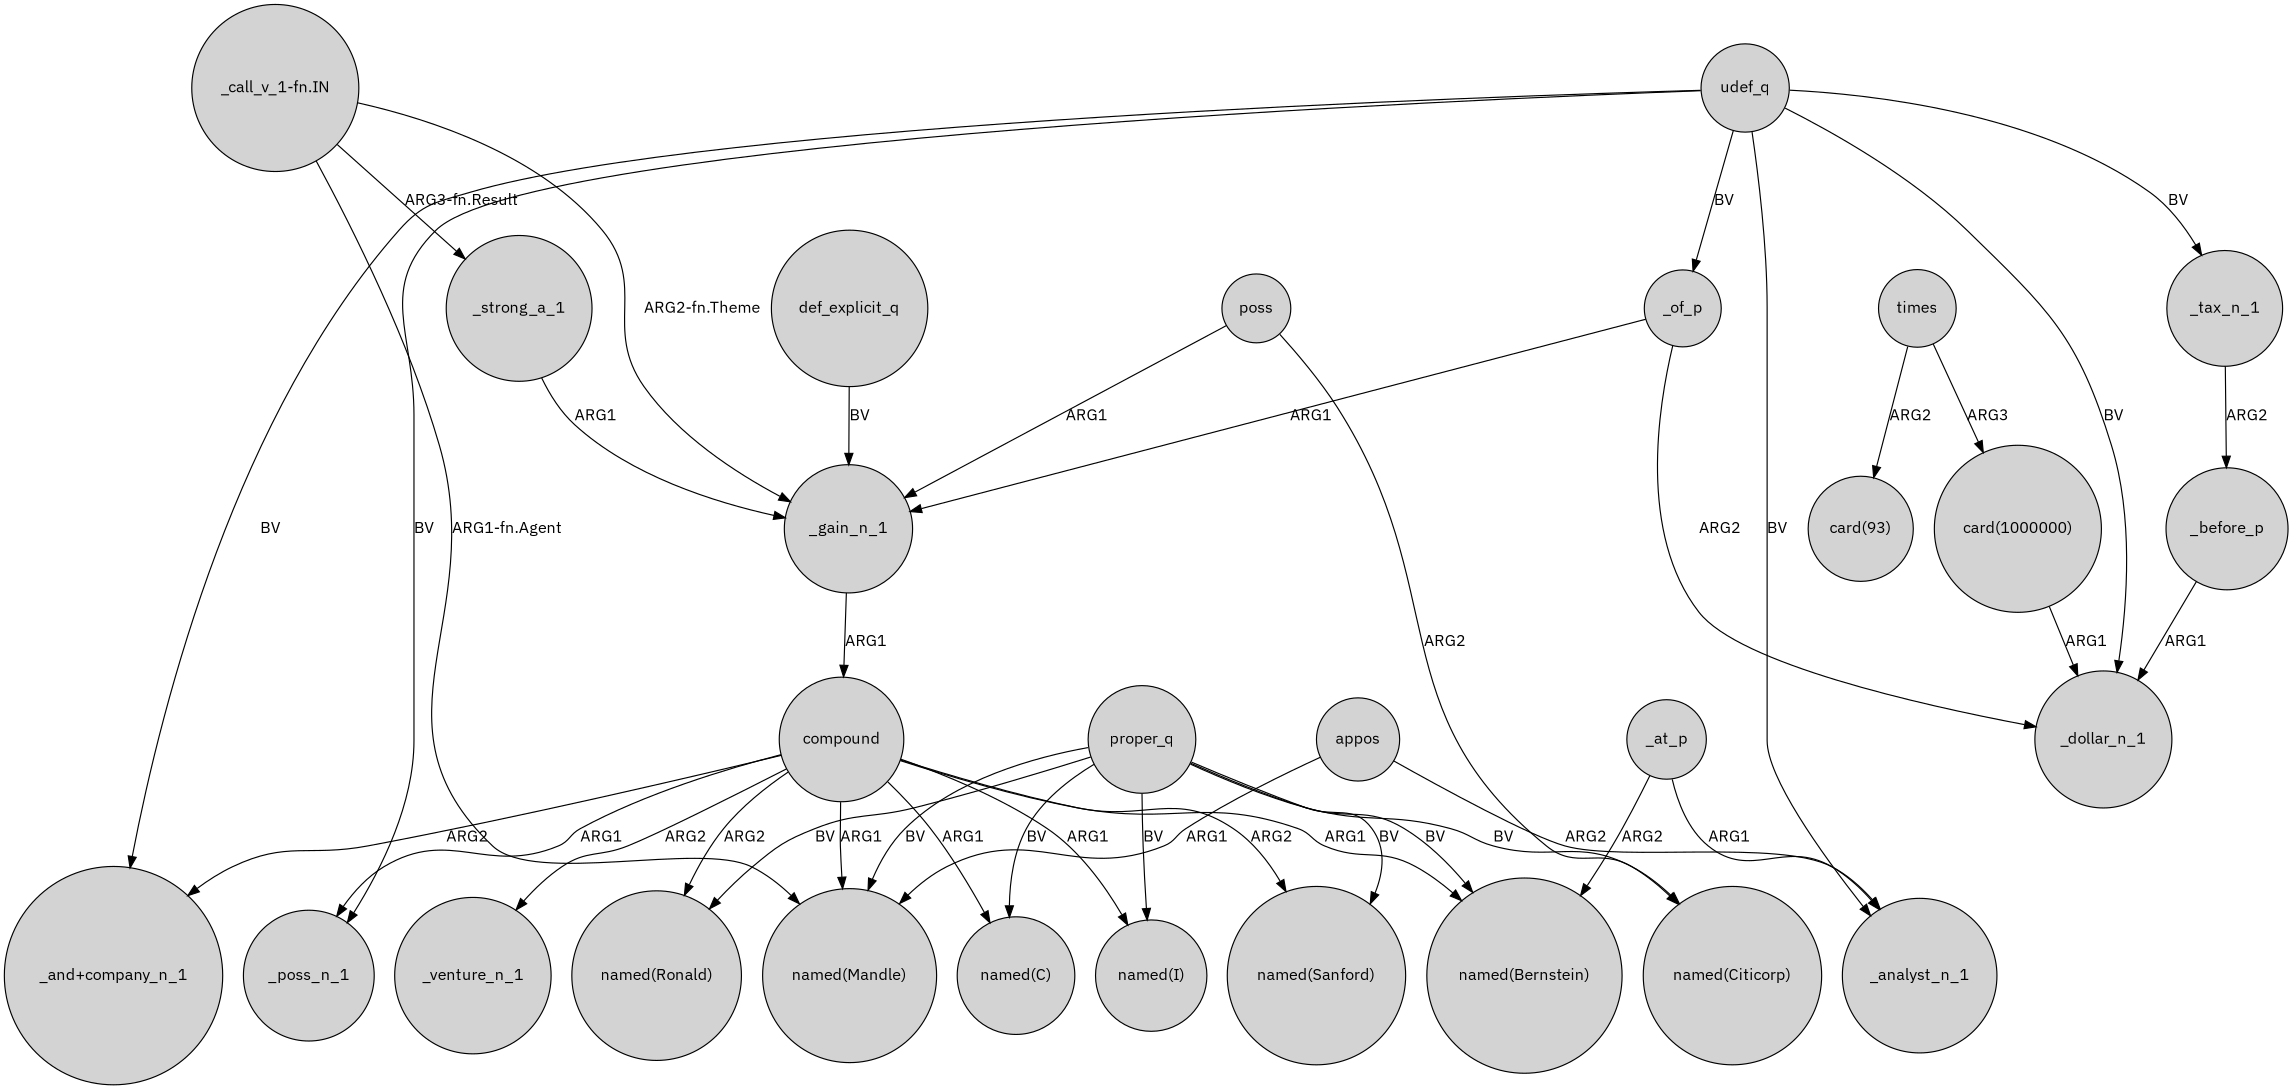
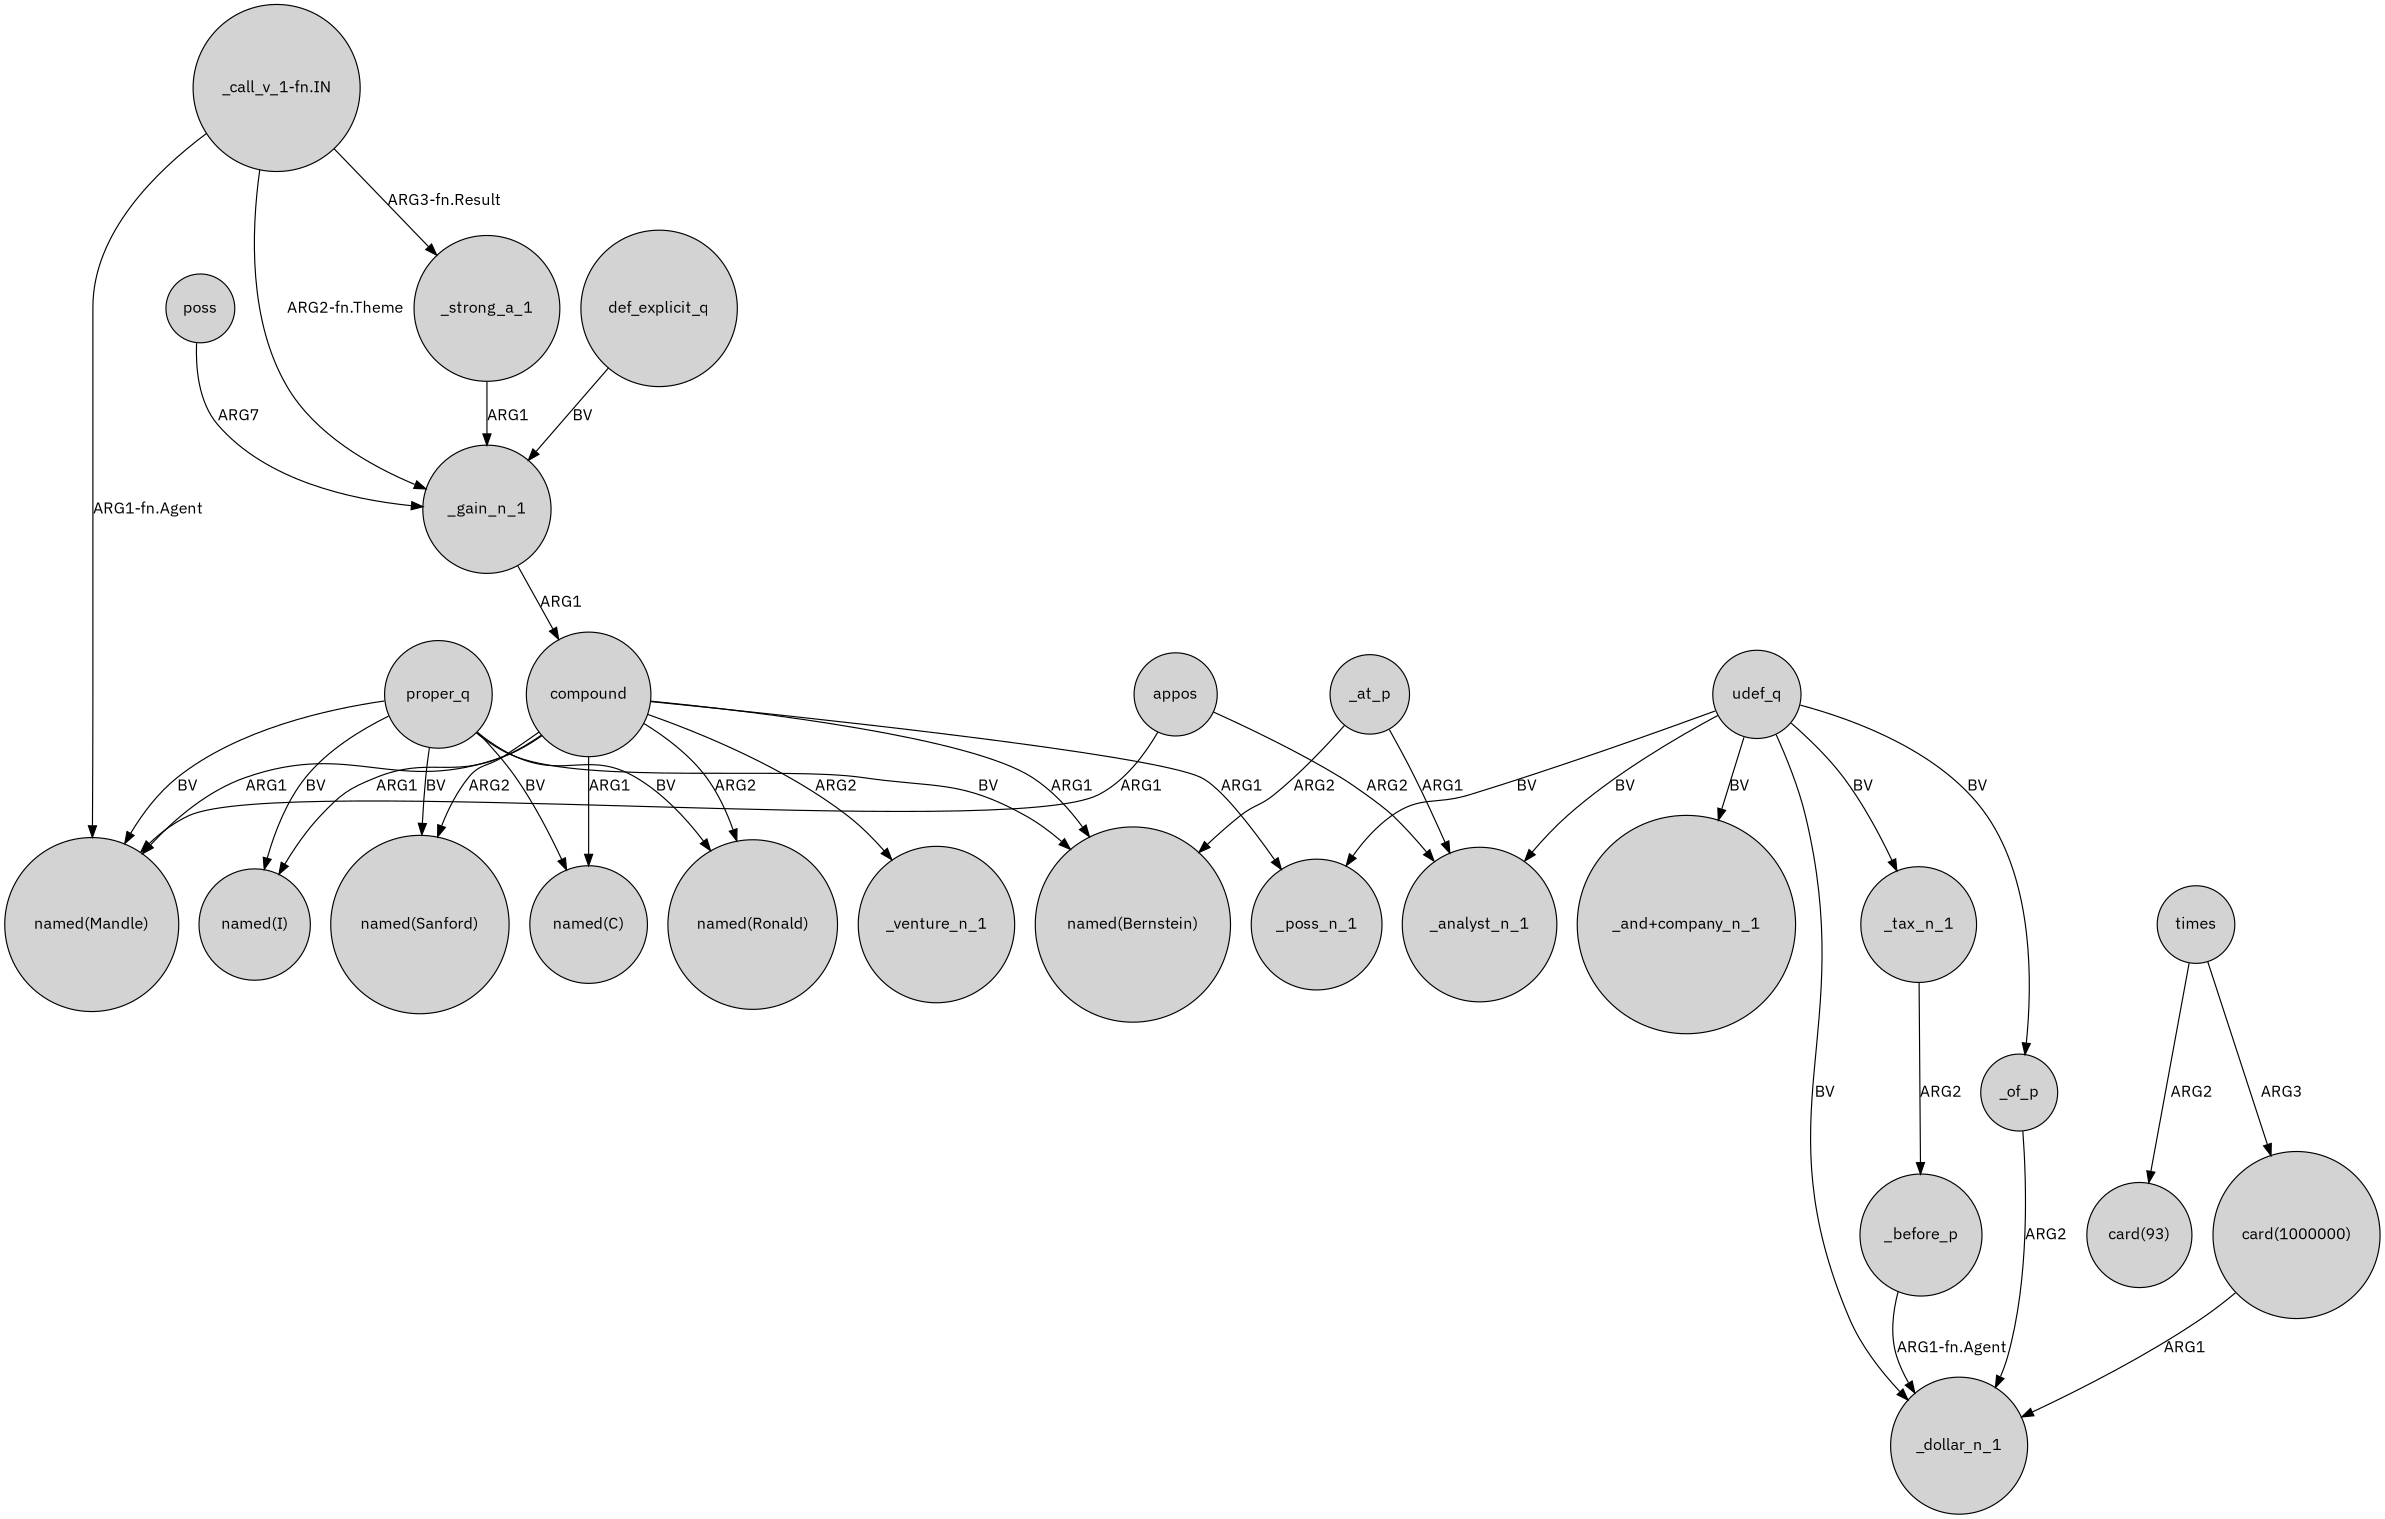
  digraph {
    fontname="IBM Plex Sans"
    node [fontname="IBM Plex Sans" shape=circle style=filled]
    edge [fontname="IBM Plex Sans"]
    compound
    _venture_n_1
    "named(Bernstein)"
    n4 [label=_poss_n_1]
    "named(Mandle)"
    "named(Sanford)"
    "named(Ronald)"
    "_and+company_n_1"
    "named(C)"
    "named(I)"
    _gain_n_1
    udef_q
    _dollar_n_1
    _analyst_n_1
    _tax_n_1
    _of_p
    _before_p
    "card(1000000)"
    proper_q
-   "named(Citicorp)"
    _strong_a_1
    "_call_v_1-fn.IN"
    appos
    def_explicit_q
    _at_p
    times
    "card(93)"
    poss
    compound -> _venture_n_1 [label=ARG2]
    compound -> "named(Bernstein)" [label=ARG1]
    compound -> n4 [label=ARG1]
    compound -> "named(Mandle)" [label=ARG1]
    compound -> "named(Sanford)" [label=ARG2]
    compound -> "named(Ronald)" [label=ARG2]
-   compound -> "_and+company_n_1" [label=ARG2]
    compound -> "named(C)" [label=ARG1]
    compound -> "named(I)" [label=ARG1]
    _gain_n_1 -> compound [label=ARG1]
    udef_q -> n4 [label=BV]
    udef_q -> "_and+company_n_1" [label=BV]
    udef_q -> _dollar_n_1 [label=BV]
    udef_q -> _analyst_n_1 [label=BV]
    udef_q -> _tax_n_1 [label=BV]
    udef_q -> _of_p [label=BV]
    _tax_n_1 -> _before_p [label=ARG2]
-   _of_p -> _gain_n_1 [label=ARG1]
    _of_p -> _dollar_n_1 [label=ARG2]
-   _before_p -> _dollar_n_1 [label=ARG1]
+   _before_p -> _dollar_n_1 [label="ARG1-fn.Agent"]
    "card(1000000)" -> _dollar_n_1 [label=ARG1]
    proper_q -> "named(Bernstein)" [label=BV]
    proper_q -> "named(Mandle)" [label=BV]
    proper_q -> "named(Sanford)" [label=BV]
    proper_q -> "named(Ronald)" [label=BV]
    proper_q -> "named(C)" [label=BV]
    proper_q -> "named(I)" [label=BV]
-   proper_q -> "named(Citicorp)" [label=BV]
    _strong_a_1 -> _gain_n_1 [label=ARG1]
    "_call_v_1-fn.IN" -> "named(Mandle)" [label="ARG1-fn.Agent"]
    "_call_v_1-fn.IN" -> _gain_n_1 [label="ARG2-fn.Theme"]
    "_call_v_1-fn.IN" -> _strong_a_1 [label="ARG3-fn.Result"]
    appos -> "named(Mandle)" [label=ARG1]
    appos -> _analyst_n_1 [label=ARG2]
    def_explicit_q -> _gain_n_1 [label=BV]
    _at_p -> "named(Bernstein)" [label=ARG2]
    _at_p -> _analyst_n_1 [label=ARG1]
    times -> "card(1000000)" [label=ARG3]
    times -> "card(93)" [label=ARG2]
-   poss -> _gain_n_1 [label=ARG1]
-   poss -> "named(Citicorp)" [label=ARG2]
+   poss -> _gain_n_1 [label=ARG7]
  }
